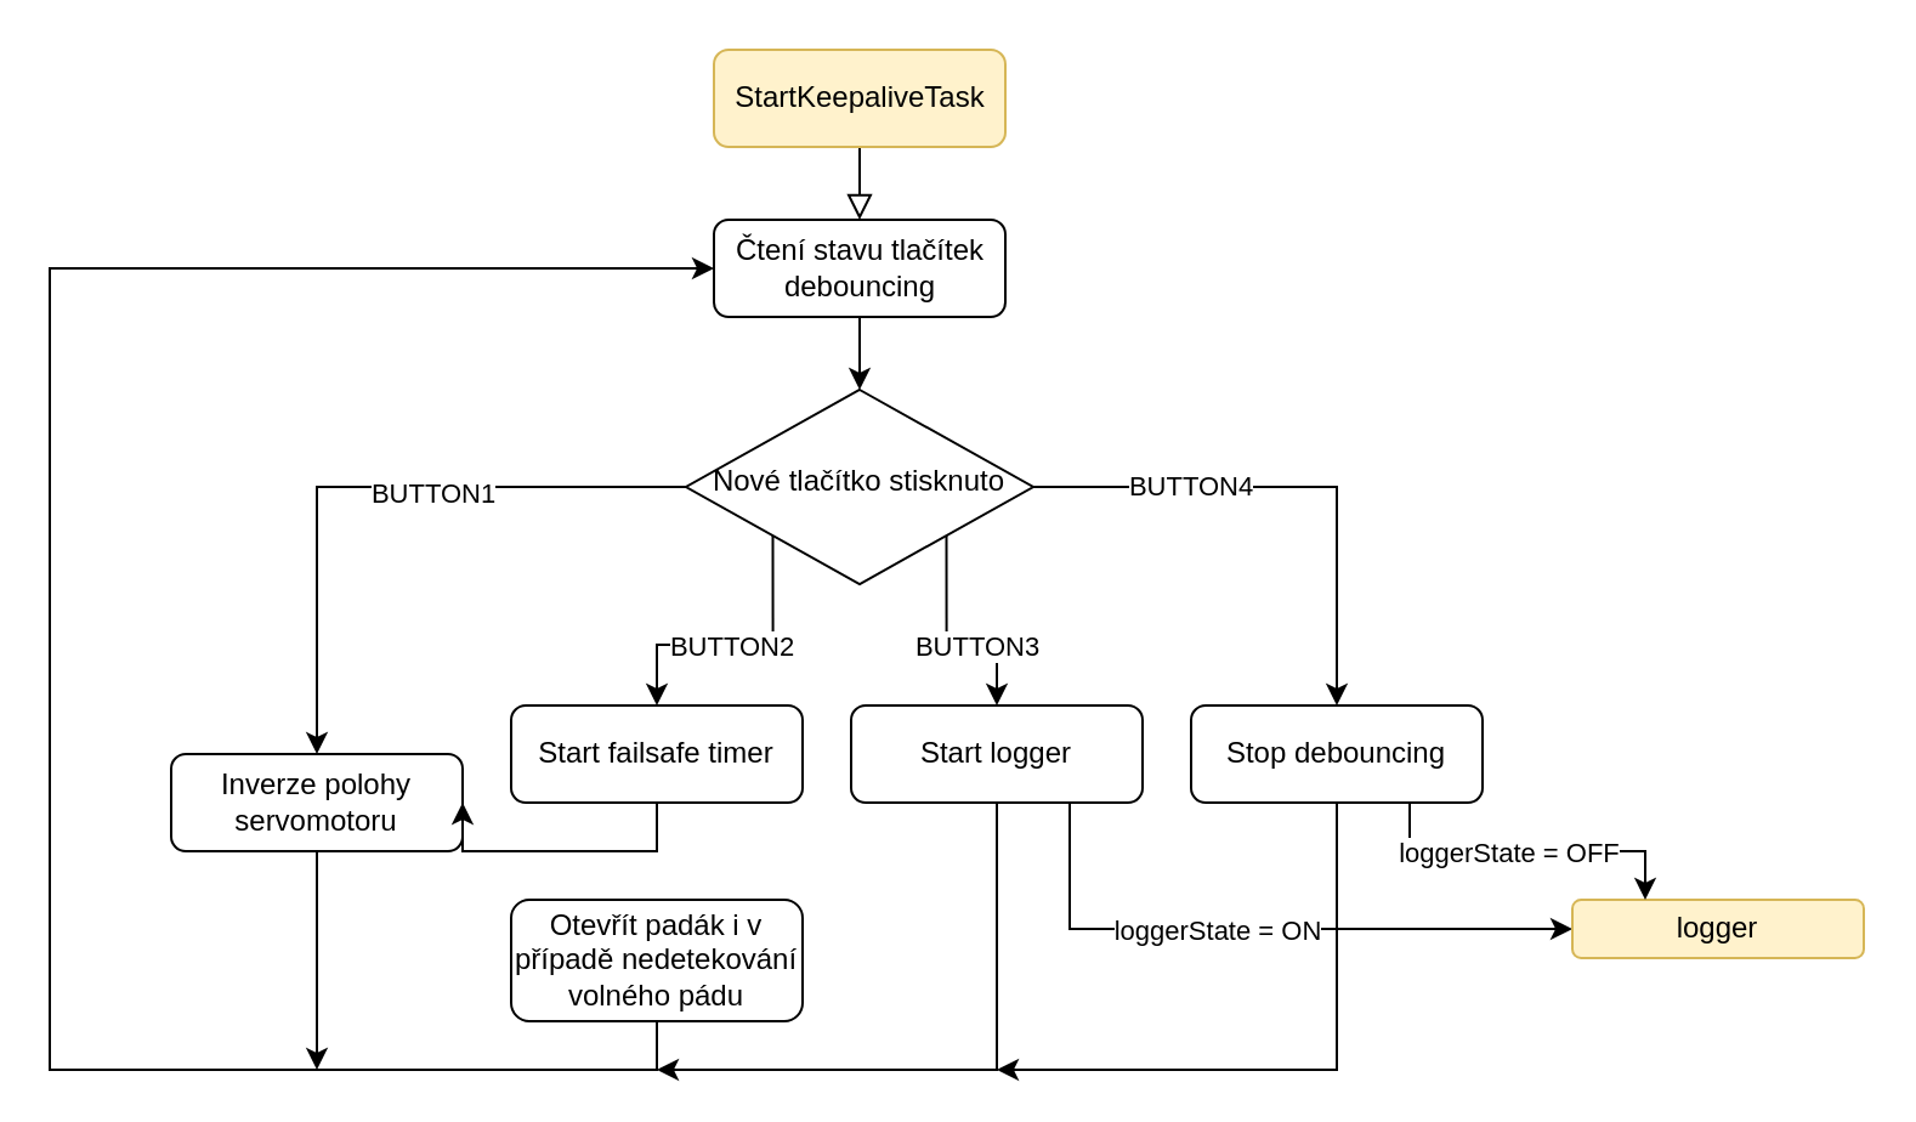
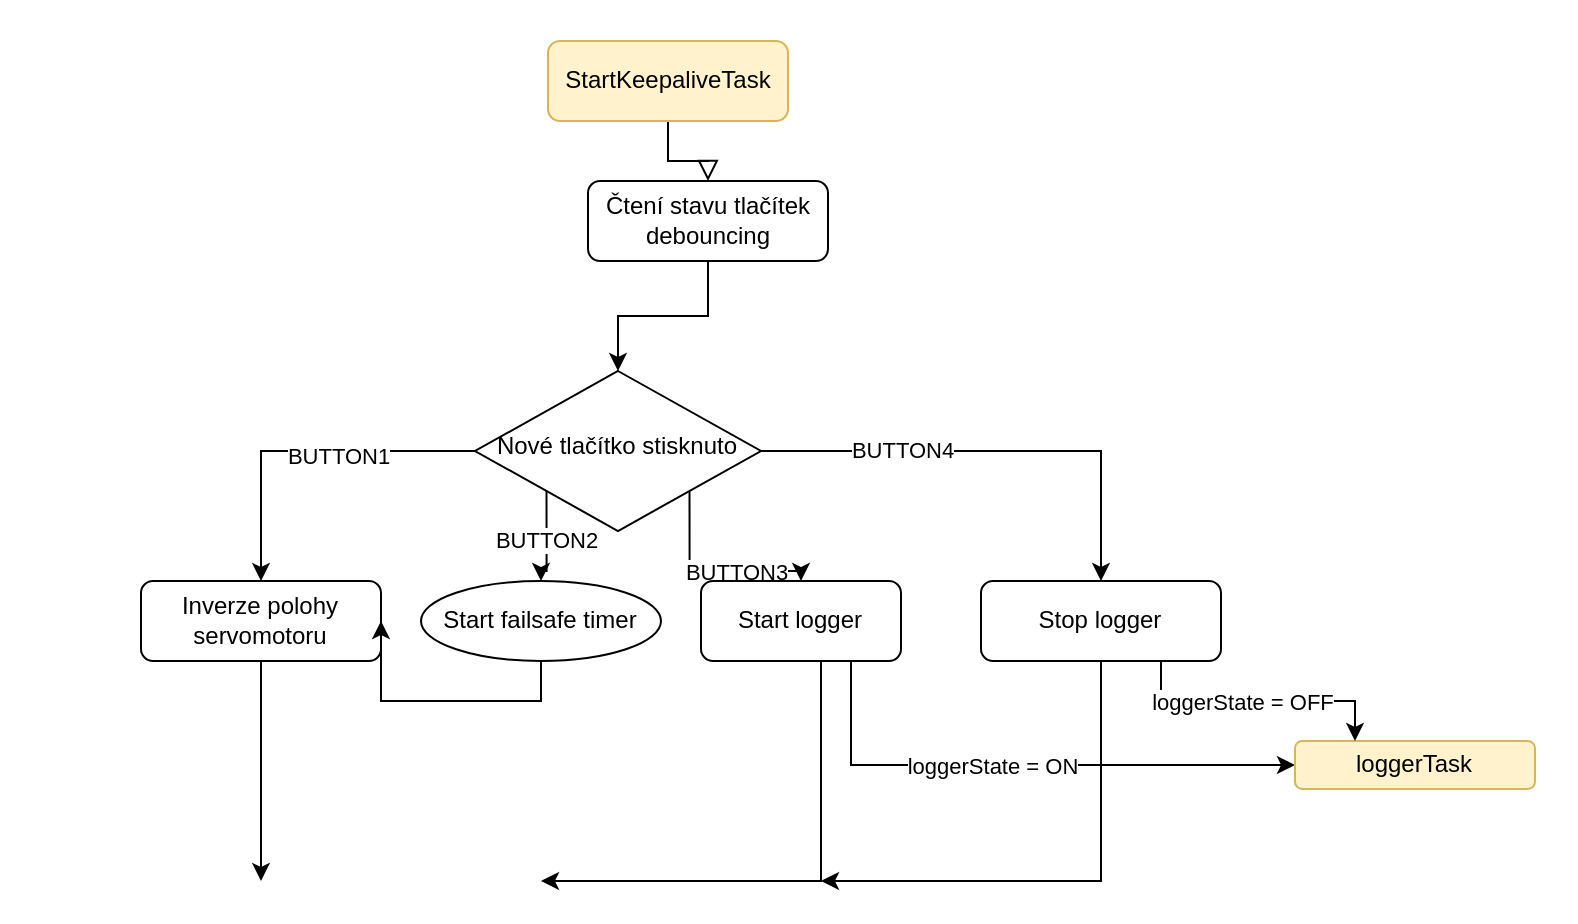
  <mxCell id="0" />
  <mxCell id="1" parent="0" />
  <mxCell id="2" value="" style="rounded=0;html=1;jettySize=auto;orthogonalLoop=1;fontSize=11;endArrow=block;endFill=0;endSize=8;strokeWidth=1;shadow=0;labelBackgroundColor=none;edgeStyle=orthogonalEdgeStyle;entryX=0.5;entryY=0;entryDx=0;entryDy=0;" parent="1" source="3" target="5" edge="1"><mxGeometry relative="1" as="geometry"><mxPoint x="353.5" y="110" as="targetPoint" /></mxGeometry></mxCell>
- <mxCell id="3" value="StartKeepaliveTask" style="rounded=1;whiteSpace=wrap;html=1;fontSize=12;glass=0;strokeWidth=1;shadow=0;fillColor=#fff2cc;strokeColor=#d6b656;" parent="1" vertex="1"><mxGeometry x="293.5" y="20" width="120" height="40" as="geometry" /></mxCell>
+ <mxCell id="3" value="StartKeepaliveTask" style="rounded=1;whiteSpace=wrap;html=1;fontSize=12;glass=0;strokeWidth=1;shadow=0;fillColor=#fff2cc;strokeColor=#d6b656;" parent="1" vertex="1"><mxGeometry x="273.5" y="20" width="120" height="40" as="geometry" /></mxCell>
  <mxCell id="4" style="edgeStyle=orthogonalEdgeStyle;rounded=0;orthogonalLoop=1;jettySize=auto;html=1;entryX=0.5;entryY=0;entryDx=0;entryDy=0;" edge="1" parent="1" source="5" target="14"><mxGeometry relative="1" as="geometry" /></mxCell>
  <mxCell id="5" value="Čtení stavu tlačítek&lt;div&gt;debouncing&lt;/div&gt;" style="rounded=1;whiteSpace=wrap;html=1;fontSize=12;glass=0;strokeWidth=1;shadow=0;" parent="1" vertex="1"><mxGeometry x="293.5" y="90" width="120" height="40" as="geometry" /></mxCell>
  <mxCell id="6" style="edgeStyle=orthogonalEdgeStyle;rounded=0;orthogonalLoop=1;jettySize=auto;html=1;exitX=0;exitY=0.5;exitDx=0;exitDy=0;entryX=0.5;entryY=0;entryDx=0;entryDy=0;" edge="1" parent="1" source="14" target="16"><mxGeometry relative="1" as="geometry" /></mxCell>
  <mxCell id="7" value="BUTTON1" style="edgeLabel;html=1;align=center;verticalAlign=middle;resizable=0;points=[];" vertex="1" connectable="0" parent="6"><mxGeometry x="-0.197" y="2" relative="1" as="geometry"><mxPoint as="offset" /></mxGeometry></mxCell>
  <mxCell id="8" style="edgeStyle=orthogonalEdgeStyle;rounded=0;orthogonalLoop=1;jettySize=auto;html=1;exitX=0;exitY=1;exitDx=0;exitDy=0;entryX=0.5;entryY=0;entryDx=0;entryDy=0;" edge="1" parent="1" source="14" target="18"><mxGeometry relative="1" as="geometry" /></mxCell>
  <mxCell id="9" value="BUTTON2" style="edgeLabel;html=1;align=center;verticalAlign=middle;resizable=0;points=[];" vertex="1" connectable="0" parent="8"><mxGeometry x="0.056" relative="1" as="geometry"><mxPoint as="offset" /></mxGeometry></mxCell>
  <mxCell id="10" style="edgeStyle=orthogonalEdgeStyle;rounded=0;orthogonalLoop=1;jettySize=auto;html=1;exitX=1;exitY=1;exitDx=0;exitDy=0;entryX=0.5;entryY=0;entryDx=0;entryDy=0;" edge="1" parent="1" source="14" target="24"><mxGeometry relative="1" as="geometry" /></mxCell>
  <mxCell id="11" value="BUTTON3" style="edgeLabel;html=1;align=center;verticalAlign=middle;resizable=0;points=[];" vertex="1" connectable="0" parent="10"><mxGeometry x="0.258" relative="1" as="geometry"><mxPoint as="offset" /></mxGeometry></mxCell>
  <mxCell id="12" style="edgeStyle=orthogonalEdgeStyle;rounded=0;orthogonalLoop=1;jettySize=auto;html=1;exitX=1;exitY=0.5;exitDx=0;exitDy=0;" edge="1" parent="1" source="14" target="29"><mxGeometry relative="1" as="geometry" /></mxCell>
  <mxCell id="13" value="BUTTON4" style="edgeLabel;html=1;align=center;verticalAlign=middle;resizable=0;points=[];" vertex="1" connectable="0" parent="12"><mxGeometry x="-0.405" y="1" relative="1" as="geometry"><mxPoint as="offset" /></mxGeometry></mxCell>
- <mxCell id="14" value="Nové tlačítko stisknuto" style="rhombus;whiteSpace=wrap;html=1;shadow=0;fontFamily=Helvetica;fontSize=12;align=center;strokeWidth=1;spacing=6;spacingTop=-4;" vertex="1" parent="1"><mxGeometry x="282" y="160" width="143" height="80" as="geometry" /></mxCell>
+ <mxCell id="14" value="Nové tlačítko stisknuto" style="rhombus;whiteSpace=wrap;html=1;shadow=0;fontFamily=Helvetica;fontSize=12;align=center;strokeWidth=1;spacing=6;spacingTop=-4;" vertex="1" parent="1"><mxGeometry x="237" y="185" width="143" height="80" as="geometry" /></mxCell>
  <mxCell id="15" style="edgeStyle=orthogonalEdgeStyle;rounded=0;orthogonalLoop=1;jettySize=auto;html=1;" edge="1" parent="1" source="16"><mxGeometry relative="1" as="geometry"><mxPoint x="130" y="440" as="targetPoint" /></mxGeometry></mxCell>
- <mxCell id="16" value="Inverze polohy servomotoru" style="rounded=1;whiteSpace=wrap;html=1;fontSize=12;glass=0;strokeWidth=1;shadow=0;" vertex="1" parent="1"><mxGeometry x="70" y="310" width="120" height="40" as="geometry" /></mxCell>
+ <mxCell id="16" value="Inverze polohy servomotoru" style="rounded=1;whiteSpace=wrap;html=1;fontSize=12;glass=0;strokeWidth=1;shadow=0;" vertex="1" parent="1"><mxGeometry x="70" y="290" width="120" height="40" as="geometry" /></mxCell>
  <mxCell id="17" style="edgeStyle=orthogonalEdgeStyle;rounded=0;orthogonalLoop=1;jettySize=auto;html=1;exitX=0.5;exitY=1;exitDx=0;exitDy=0;" edge="1" parent="1" source="18" target="16"><mxGeometry relative="1" as="geometry"><mxPoint x="270" y="360" as="targetPoint" /></mxGeometry></mxCell>
- <mxCell id="18" value="Start failsafe timer" style="rounded=1;whiteSpace=wrap;html=1;fontSize=12;glass=0;strokeWidth=1;shadow=0;" vertex="1" parent="1"><mxGeometry x="210" y="290" width="120" height="40" as="geometry" /></mxCell>
- <mxCell id="19" style="edgeStyle=orthogonalEdgeStyle;rounded=0;orthogonalLoop=1;jettySize=auto;html=1;exitX=0.5;exitY=1;exitDx=0;exitDy=0;entryX=0;entryY=0.5;entryDx=0;entryDy=0;" edge="1" parent="1" source="20" target="5"><mxGeometry relative="1" as="geometry"><mxPoint x="40" y="130" as="targetPoint" /><Array as="points"><mxPoint x="270" y="440" /><mxPoint x="20" y="440" /><mxPoint x="20" y="110" /></Array></mxGeometry></mxCell>
- <mxCell id="20" value="Otevřít padák i v případě nedetekování volného pádu" style="rounded=1;whiteSpace=wrap;html=1;fontSize=12;glass=0;strokeWidth=1;shadow=0;" vertex="1" parent="1"><mxGeometry x="210" y="370" width="120" height="50" as="geometry" /></mxCell>
+ <mxCell id="18" value="Start failsafe timer" style="ellipse;whiteSpace=wrap;html=1;fontSize=12;glass=0;strokeWidth=1;shadow=0;" vertex="1" parent="1"><mxGeometry x="210" y="290" width="120" height="40" as="geometry" /></mxCell>
  <mxCell id="21" style="edgeStyle=orthogonalEdgeStyle;rounded=0;orthogonalLoop=1;jettySize=auto;html=1;exitX=0.75;exitY=1;exitDx=0;exitDy=0;entryX=0;entryY=0.5;entryDx=0;entryDy=0;" edge="1" parent="1" source="24" target="25"><mxGeometry relative="1" as="geometry" /></mxCell>
  <mxCell id="22" value="loggerState = ON" style="edgeLabel;html=1;align=center;verticalAlign=middle;resizable=0;points=[];" vertex="1" connectable="0" parent="21"><mxGeometry x="0.342" y="1" relative="1" as="geometry"><mxPoint x="-62" y="1" as="offset" /></mxGeometry></mxCell>
  <mxCell id="23" style="edgeStyle=orthogonalEdgeStyle;rounded=0;orthogonalLoop=1;jettySize=auto;html=1;" edge="1" parent="1" source="24"><mxGeometry relative="1" as="geometry"><mxPoint x="270" y="440" as="targetPoint" /><Array as="points"><mxPoint x="410" y="440" /></Array></mxGeometry></mxCell>
- <mxCell id="24" value="Start logger" style="rounded=1;whiteSpace=wrap;html=1;fontSize=12;glass=0;strokeWidth=1;shadow=0;" vertex="1" parent="1"><mxGeometry x="350" y="290" width="120" height="40" as="geometry" /></mxCell>
- <mxCell id="25" value="logger" style="rounded=1;whiteSpace=wrap;html=1;fontSize=12;glass=0;strokeWidth=1;shadow=0;fillColor=#fff2cc;strokeColor=#d6b656;" vertex="1" parent="1"><mxGeometry x="647" y="370" width="120" height="24" as="geometry" /></mxCell>
+ <mxCell id="24" value="Start logger" style="rounded=1;whiteSpace=wrap;html=1;fontSize=12;glass=0;strokeWidth=1;shadow=0;" vertex="1" parent="1"><mxGeometry x="350" y="290" width="100" height="40" as="geometry" /></mxCell>
+ <mxCell id="25" value="loggerTask" style="rounded=1;whiteSpace=wrap;html=1;fontSize=12;glass=0;strokeWidth=1;shadow=0;fillColor=#fff2cc;strokeColor=#d6b656;" vertex="1" parent="1"><mxGeometry x="647" y="370" width="120" height="24" as="geometry" /></mxCell>
  <mxCell id="26" style="edgeStyle=orthogonalEdgeStyle;rounded=0;orthogonalLoop=1;jettySize=auto;html=1;exitX=0.75;exitY=1;exitDx=0;exitDy=0;entryX=0.25;entryY=0;entryDx=0;entryDy=0;" edge="1" parent="1" source="29" target="25"><mxGeometry relative="1" as="geometry" /></mxCell>
  <mxCell id="27" value="loggerState = OFF" style="edgeLabel;html=1;align=center;verticalAlign=middle;resizable=0;points=[];" vertex="1" connectable="0" parent="26"><mxGeometry x="-0.118" relative="1" as="geometry"><mxPoint as="offset" /></mxGeometry></mxCell>
  <mxCell id="28" style="edgeStyle=orthogonalEdgeStyle;rounded=0;orthogonalLoop=1;jettySize=auto;html=1;" edge="1" parent="1" source="29"><mxGeometry relative="1" as="geometry"><mxPoint x="410" y="440" as="targetPoint" /><Array as="points"><mxPoint x="550" y="440" /></Array></mxGeometry></mxCell>
- <mxCell id="29" value="Stop debouncing" style="rounded=1;whiteSpace=wrap;html=1;fontSize=12;glass=0;strokeWidth=1;shadow=0;" vertex="1" parent="1"><mxGeometry x="490" y="290" width="120" height="40" as="geometry" /></mxCell>
+ <mxCell id="29" value="Stop logger" style="rounded=1;whiteSpace=wrap;html=1;fontSize=12;glass=0;strokeWidth=1;shadow=0;" vertex="1" parent="1"><mxGeometry x="490" y="290" width="120" height="40" as="geometry" /></mxCell>
